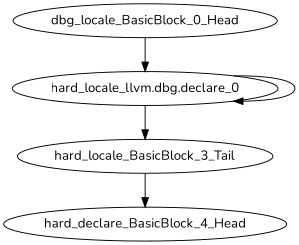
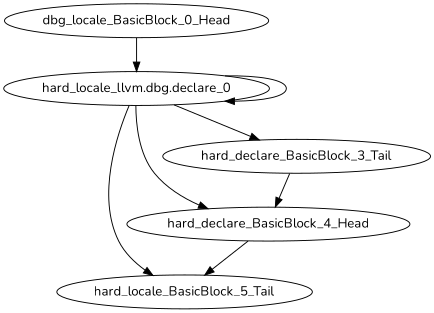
  digraph {
    fontname=Nunito
    node [fontname=Nunito]
    edge [fontname=Nunito]
    n1 [label=dbg_locale_BasicBlock_0_Head]
    "hard_locale_llvm.dbg.declare_0"
+   hard_locale_BasicBlock_5_Tail
    n4 [label=hard_declare_BasicBlock_4_Head]
-   hard_locale_BasicBlock_3_Tail
+   hard_locale_BasicBlock_3_Tail [label=hard_declare_BasicBlock_3_Tail]
    n1 -> "hard_locale_llvm.dbg.declare_0"
    "hard_locale_llvm.dbg.declare_0" -> "hard_locale_llvm.dbg.declare_0"
+   "hard_locale_llvm.dbg.declare_0" -> hard_locale_BasicBlock_5_Tail
+   "hard_locale_llvm.dbg.declare_0" -> n4
    "hard_locale_llvm.dbg.declare_0" -> hard_locale_BasicBlock_3_Tail
+   n4 -> hard_locale_BasicBlock_5_Tail
    hard_locale_BasicBlock_3_Tail -> n4
  }
